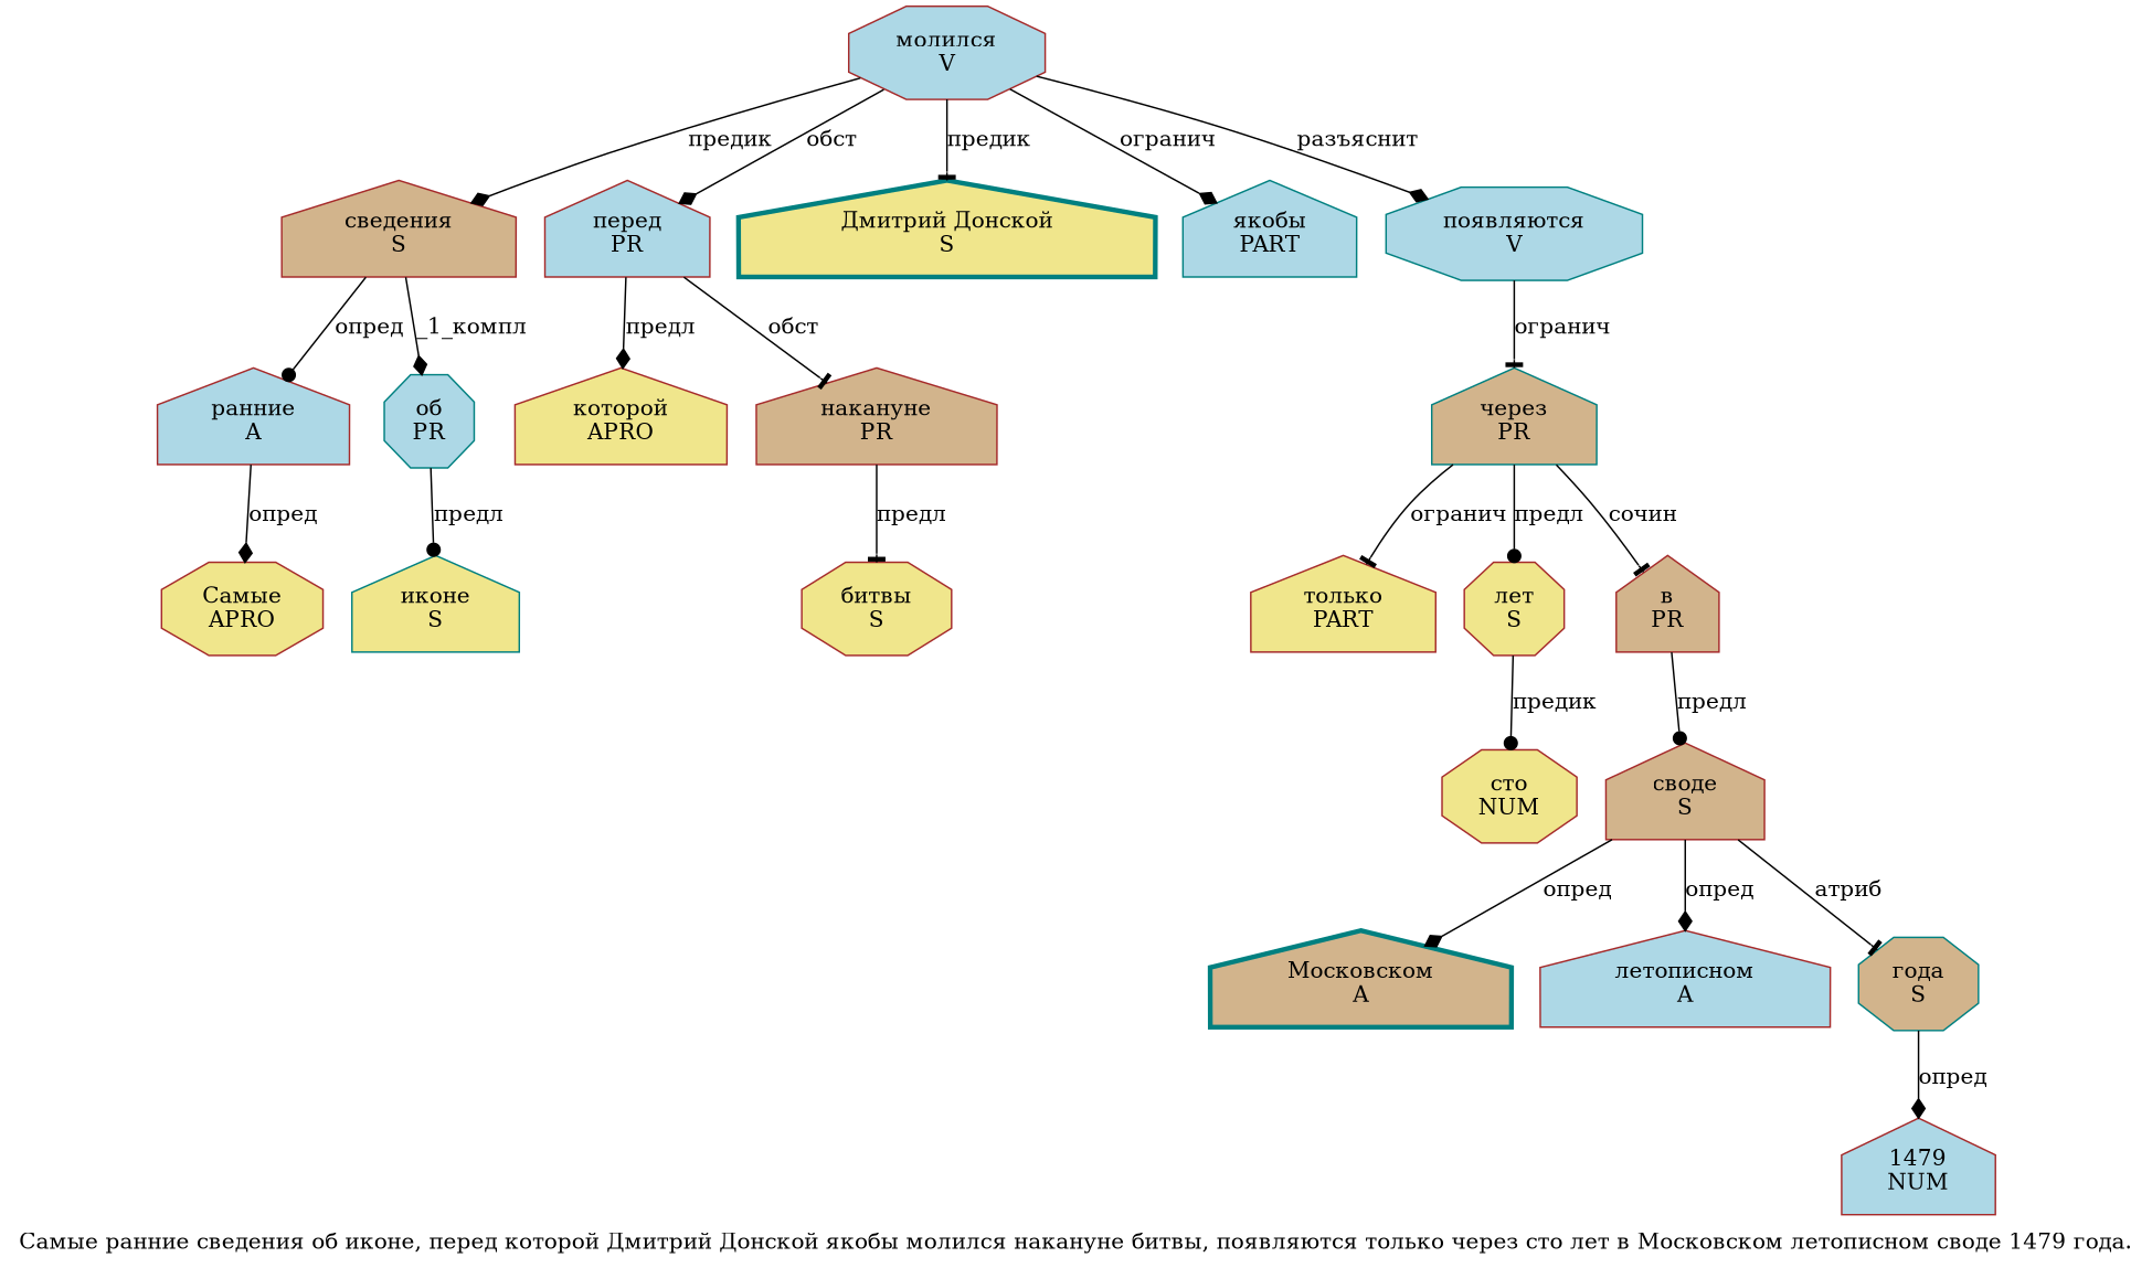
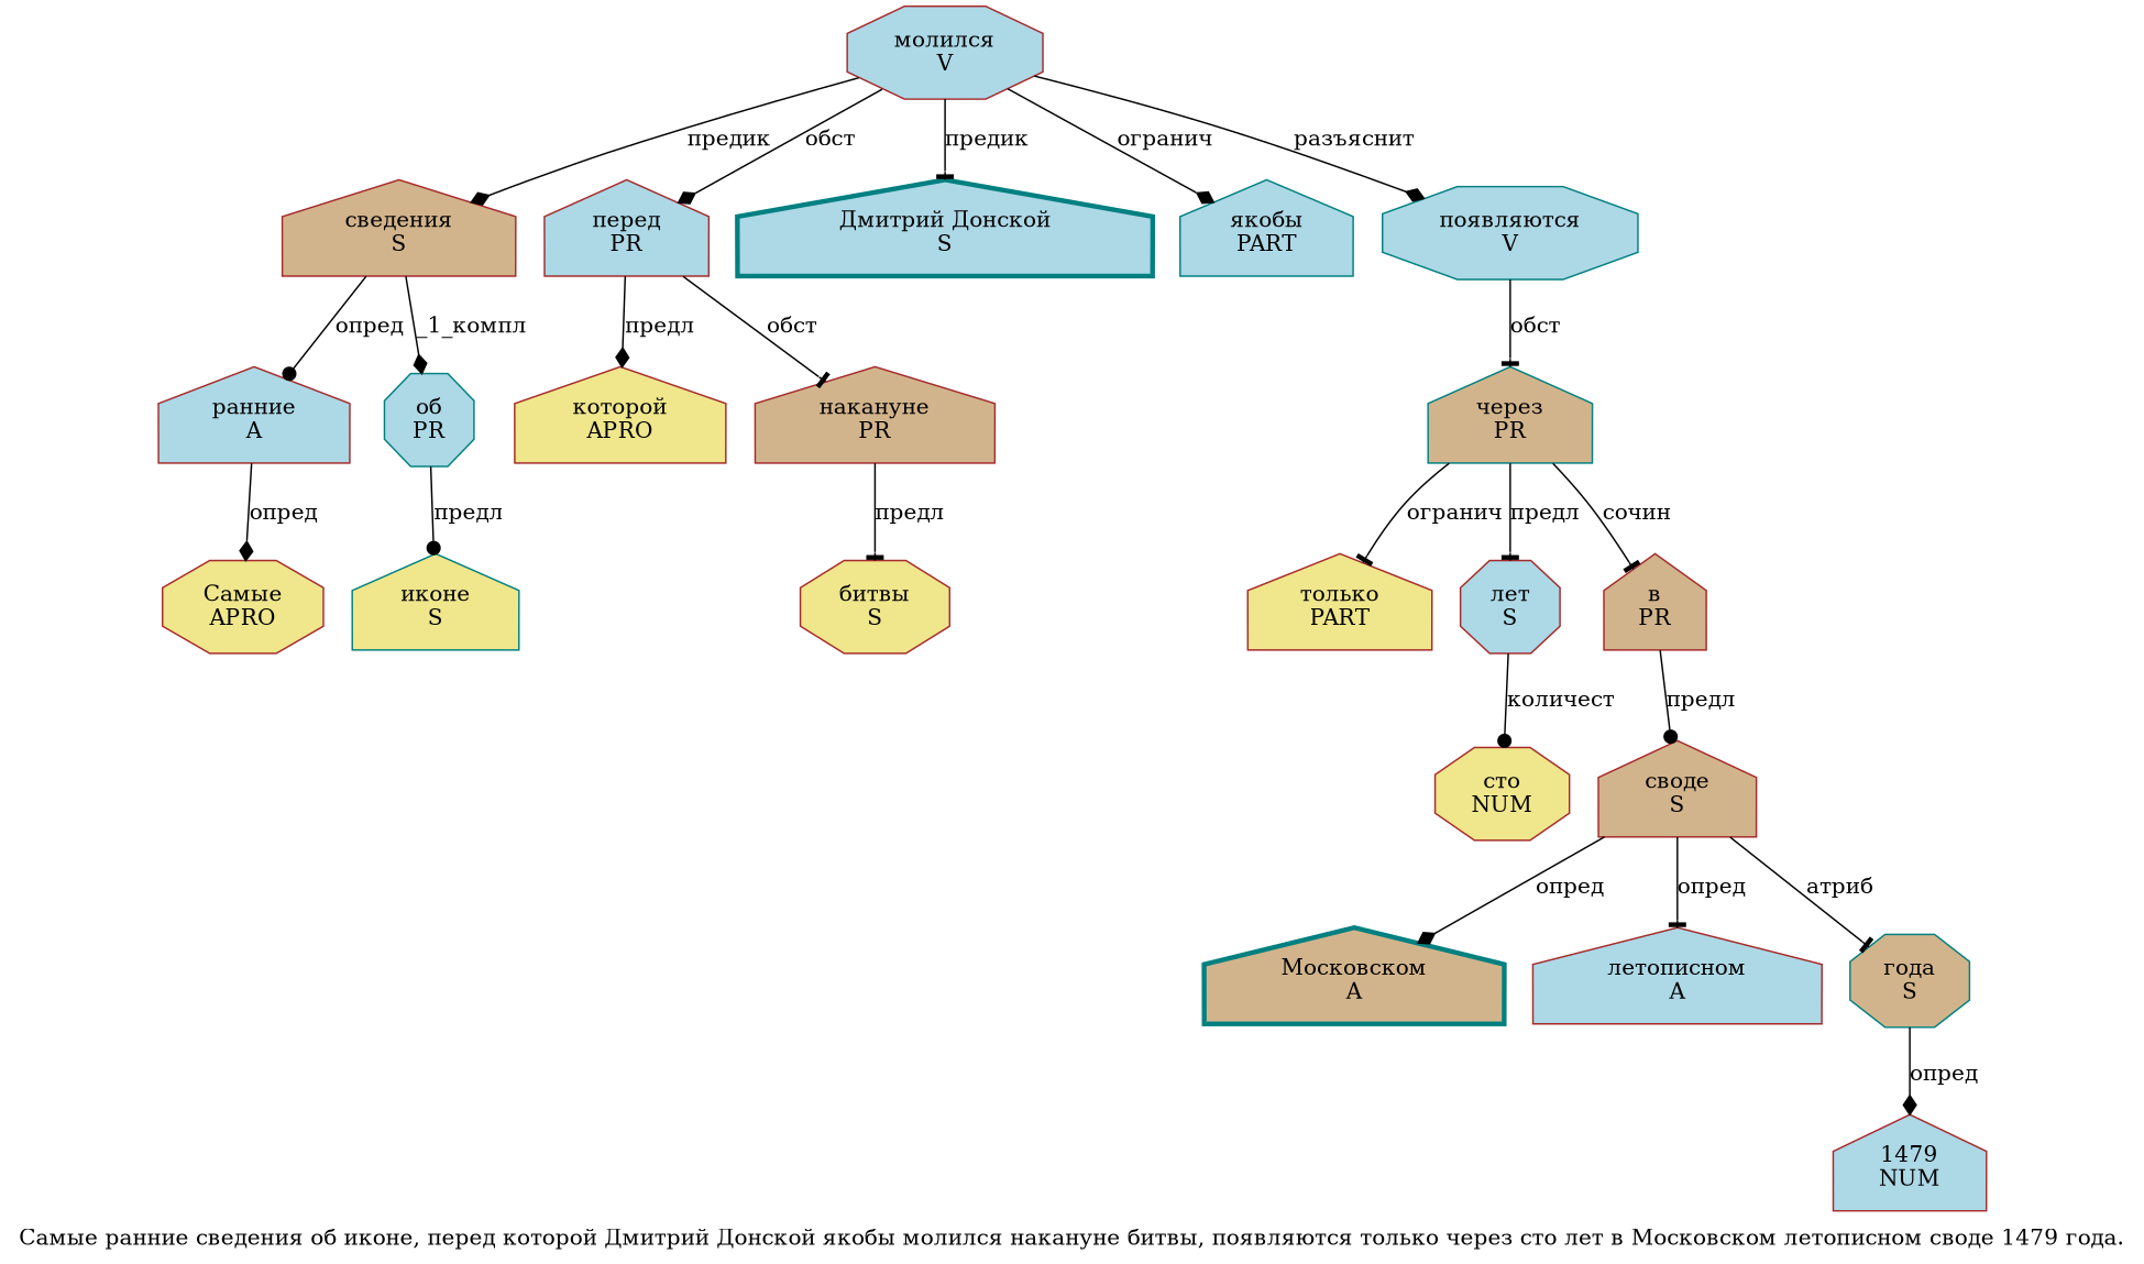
  digraph {
    label="Самые ранние сведения об иконе, перед которой Дмитрий Донской якобы молился накануне битвы, появляются только через сто лет в Московском летописном своде 1479 года."
    node [color=brown fillcolor=khaki penwidth=1 shape=house style=filled]
    edge [arrowhead=diamond]
    n1 [label="Самые\nAPRO" shape=octagon]
    n2 [fillcolor=lightblue label="ранние\nA"]
    n3 [fillcolor=tan label="сведения\nS"]
    n4 [color=teal fillcolor=lightblue label="об\nPR" shape=octagon]
    n5 [color=teal label="иконе\nS"]
    n6 [fillcolor=lightblue label="перед\nPR"]
    n7 [label="которой\nAPRO"]
    n8 [fillcolor=tan label="накануне\nPR"]
-   n9 [color=teal label="Дмитрий Донской\nS" penwidth=3]
+   n9 [color=teal fillcolor=lightblue label="Дмитрий Донской\nS" penwidth=3]
    n10 [color=teal fillcolor=lightblue label="якобы\nPART"]
    n11 [fillcolor=lightblue label="молился\nV" shape=octagon]
    n12 [color=teal fillcolor=lightblue label="появляются\nV" shape=octagon]
    n13 [label="битвы\nS" shape=octagon]
    n14 [color=teal fillcolor=tan label="через\nPR"]
    n15 [label="только\nPART"]
-   n16 [label="лет\nS" shape=octagon]
+   n16 [fillcolor=lightblue label="лет\nS" shape=octagon]
    n17 [fillcolor=tan label="в\nPR"]
    n18 [label="сто\nNUM" shape=octagon]
    n19 [fillcolor=tan label="своде\nS"]
    n20 [color=teal fillcolor=tan label="Московском\nA" penwidth=3]
    n21 [fillcolor=lightblue label="летописном\nA"]
    n22 [color=teal fillcolor=tan label="года\nS" shape=octagon]
    n23 [fillcolor=lightblue label="1479\nNUM"]
    n2 -> n1 [label="опред"]
    n3 -> n2 [arrowhead=dot label="опред"]
    n3 -> n4 [label="_1_компл"]
    n4 -> n5 [arrowhead=dot label="предл"]
    n6 -> n7 [label="предл"]
    n6 -> n8 [arrowhead=tee label="обст"]
    n8 -> n13 [arrowhead=tee label="предл"]
    n11 -> n3 [label="предик"]
    n11 -> n6 [label="обст"]
    n11 -> n9 [arrowhead=tee label="предик"]
    n11 -> n10 [label="огранич"]
    n11 -> n12 [label="разъяснит"]
-   n12 -> n14 [arrowhead=tee label="огранич"]
+   n12 -> n14 [arrowhead=tee label="обст"]
    n14 -> n15 [arrowhead=tee label="огранич"]
-   n14 -> n16 [arrowhead=dot label="предл"]
+   n14 -> n16 [arrowhead=tee label="предл"]
    n14 -> n17 [arrowhead=tee label="сочин"]
-   n16 -> n18 [arrowhead=dot label="предик"]
+   n16 -> n18 [arrowhead=dot label="количест"]
    n17 -> n19 [arrowhead=dot label="предл"]
    n19 -> n20 [label="опред"]
-   n19 -> n21 [label="опред"]
+   n19 -> n21 [arrowhead=tee label="опред"]
    n19 -> n22 [arrowhead=tee label="атриб"]
    n22 -> n23 [label="опред"]
  }
